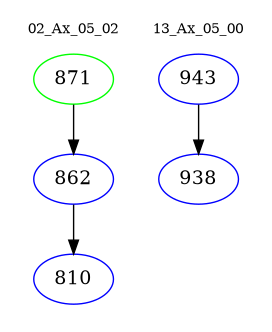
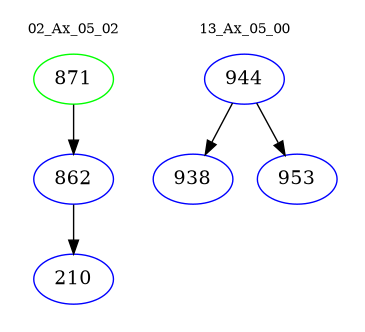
  digraph {
    node [color=blue]
    edge [color=black]
    n1 [label=862]
-   n2 [label=810]
+   n2 [label=210]
    n3 [color=green label=871]
-   n4 [label=943]
+   n4 [label=944]
    n5 [label=938]
+   n6 [label=953]
    subgraph cluster_1 {
      color=white
      fontsize=10
      label="02_Ax_05_02"
      n1
      n2
      n3
    }
    subgraph cluster_2 {
      color=white
      fontsize=10
      label="13_Ax_05_00"
      n4
      n5
+     n6
    }
    n1 -> n2
    n3 -> n1
    n4 -> n5
+   n4 -> n6
  }
